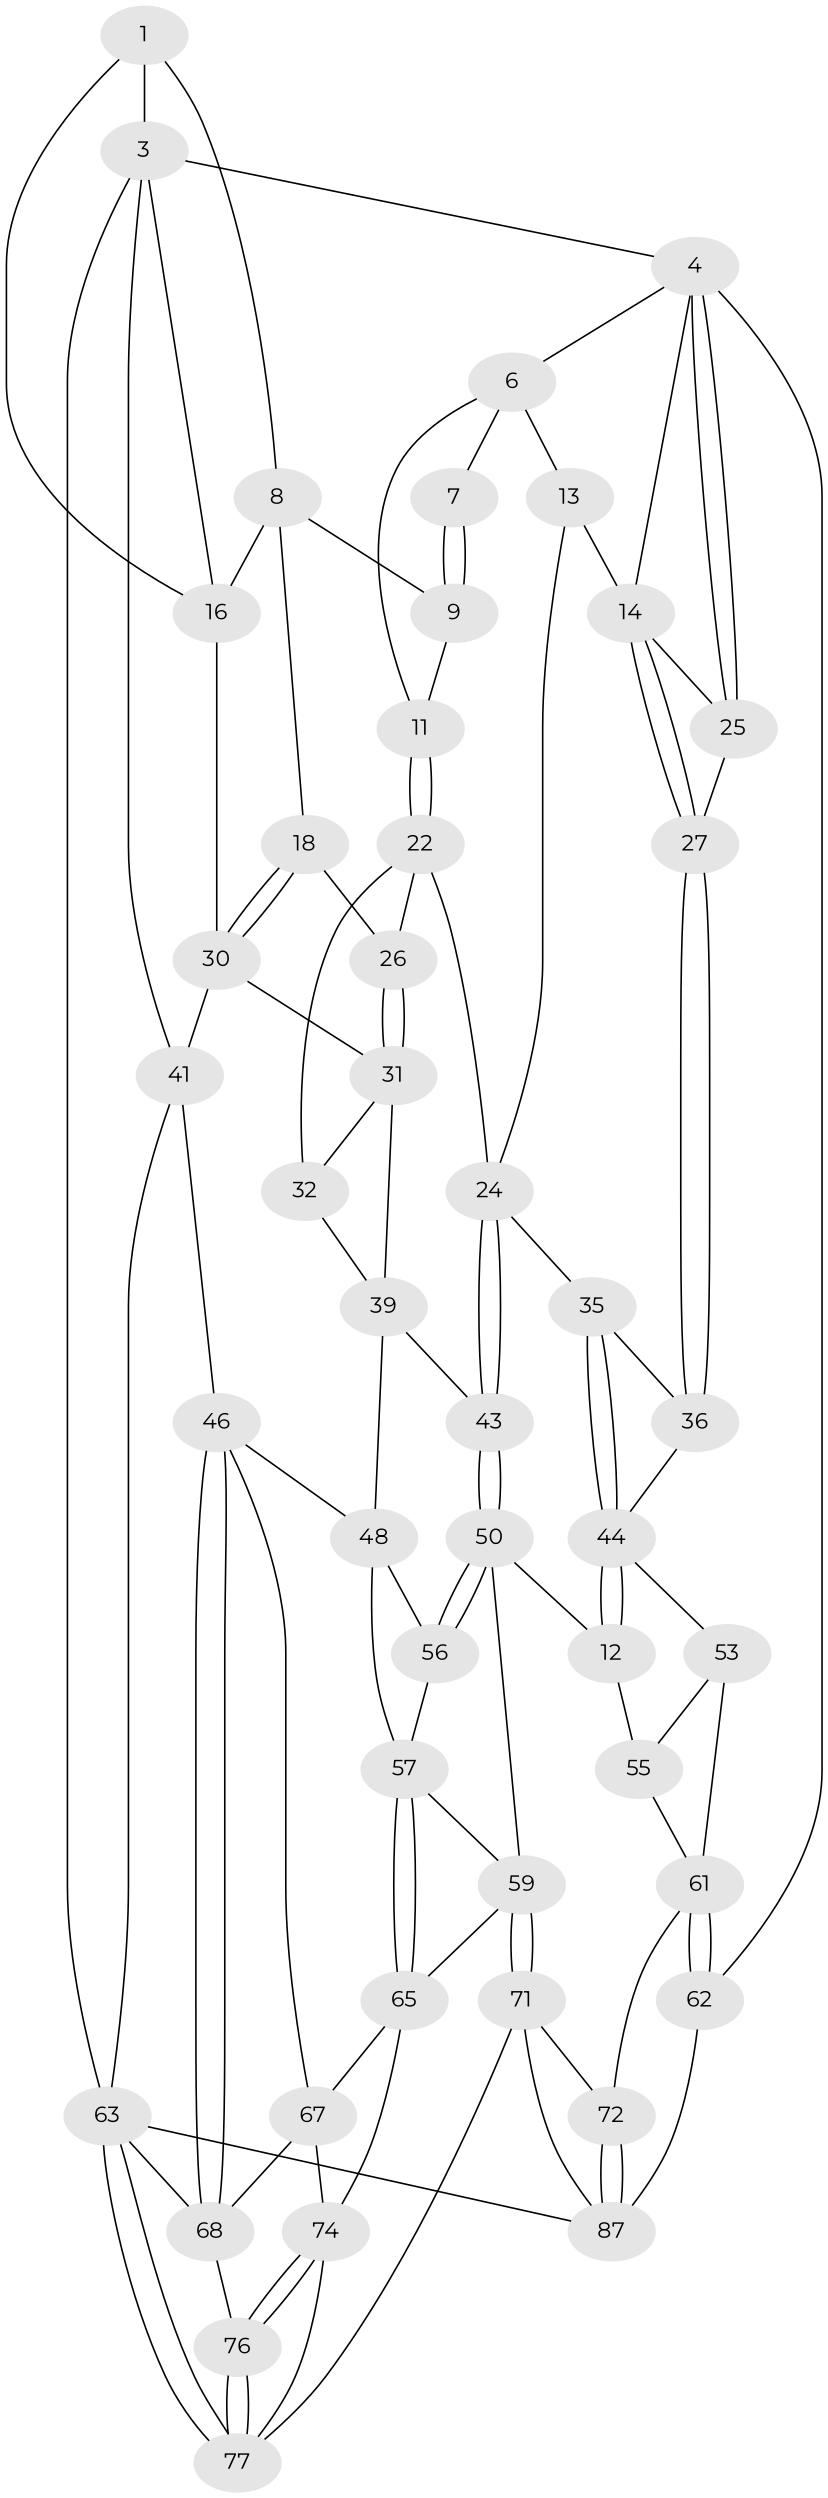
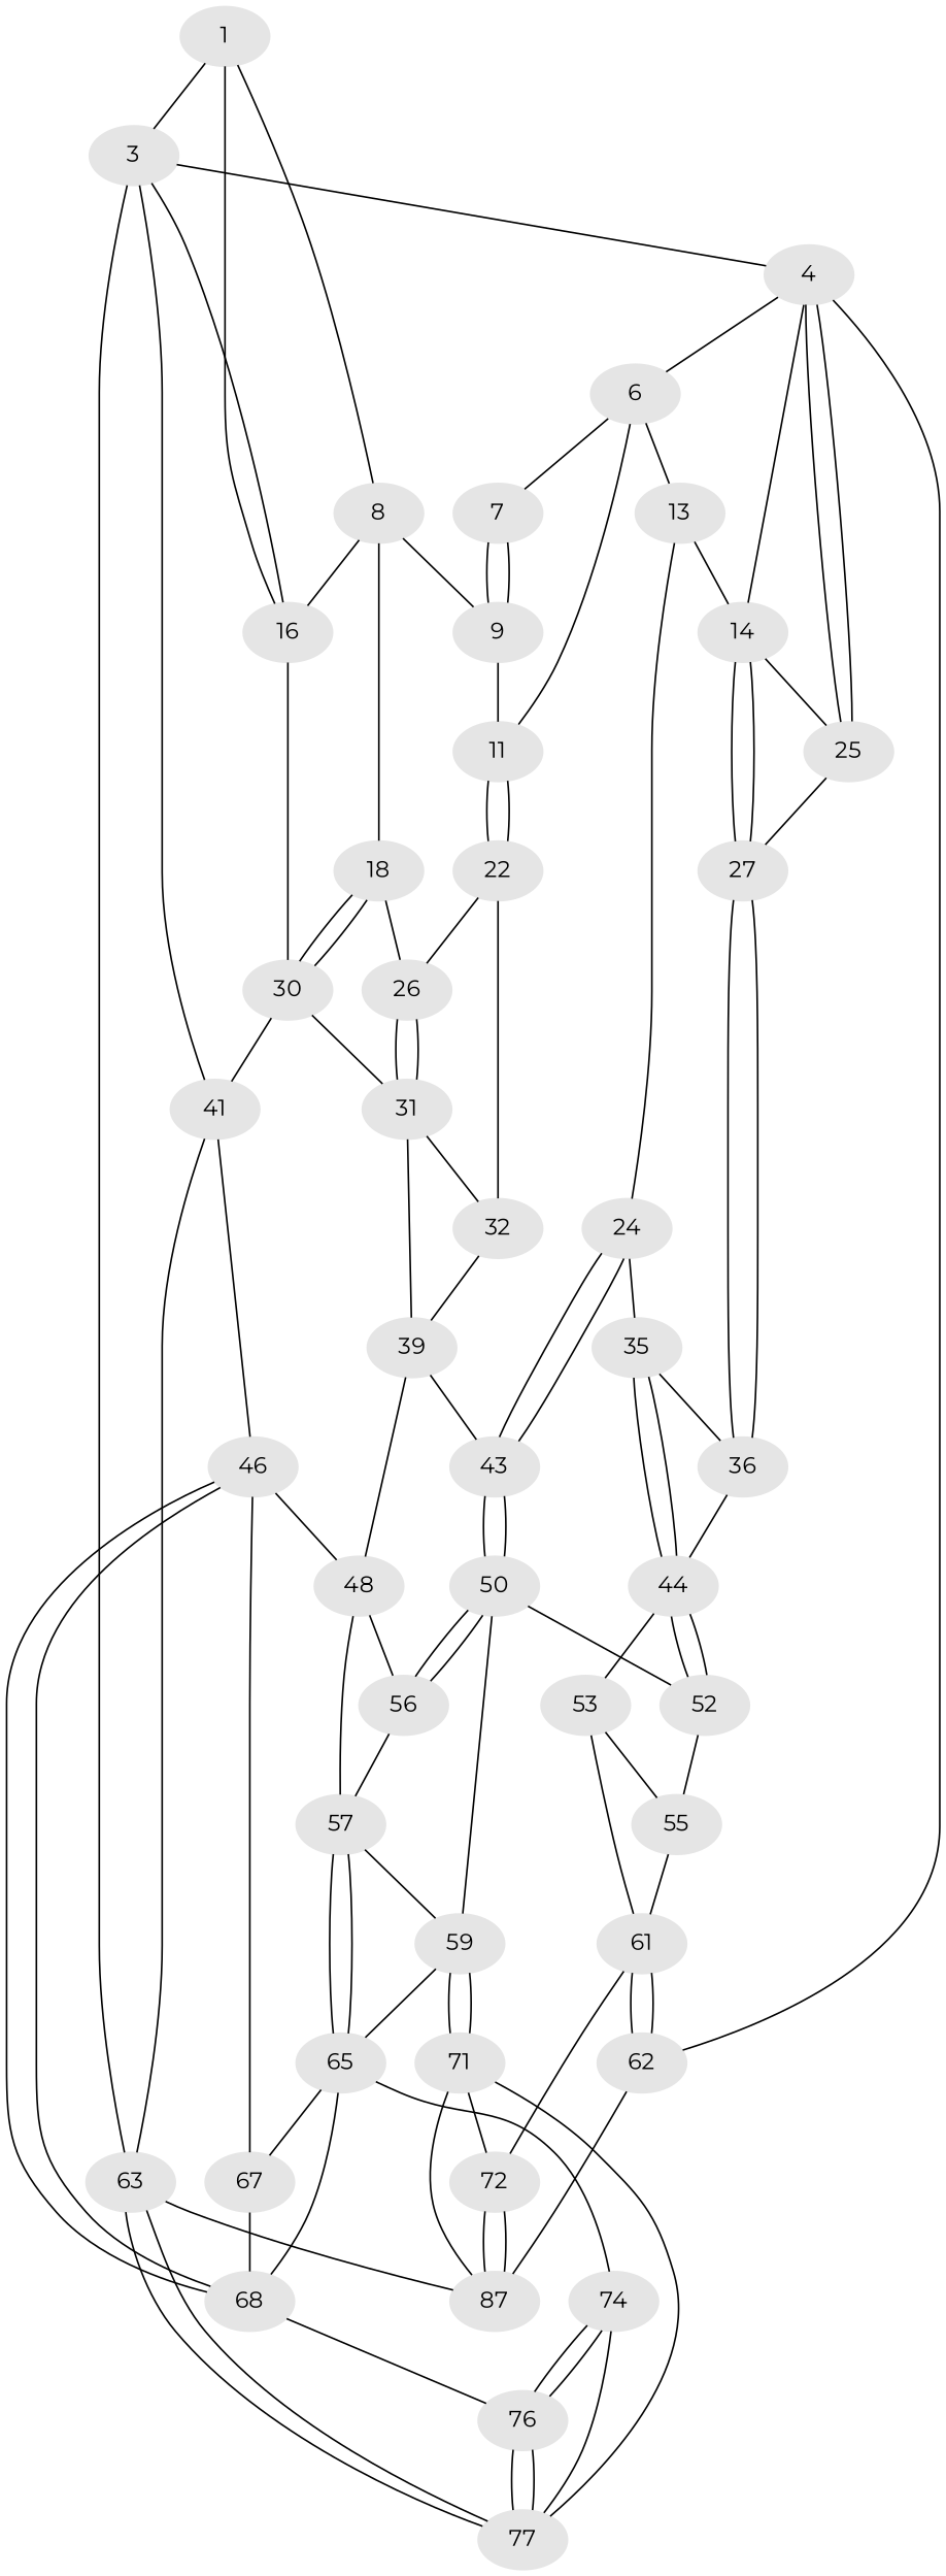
  graph {
    fontname=Montserrat
    node [color=gray90 fontname=Montserrat style=filled]
    edge [fontname=Montserrat]
    1 [super="+2"]
    3 [super="+28"]
    8 [super="+17"]
    16 [super="+29"]
    4 [super="+5"]
    41 [super="+42"]
    63 [super="+64"]
    9 [super="+10"]
    18 [super="+19"]
    30 [super="+33"]
    6 [super="+12"]
    14 [super="+15"]
    n13 [label=25 super="+21"]
    62
    46 [super="+47"]
    68 [super="+69"]
    n17 [label=87 super="+81"]
    77 [super="+78"]
    7
    11
    13
    27
    22 [super="+23"]
    24 [super="+25"]
    26
    32
    35
    43
    36 [super="+37"]
    31 [super="+34"]
    39 [super="+40"]
    44 [super="+45"]
    50 [super="+51"]
    48 [super="+49"]
    53 [super="+54"]
-   52 [label=12]
+   52
    55
    61 [super="+73"]
    56
    57 [super="+58"]
    67 [super="+70"]
    59 [super="+60"]
    74 [super="+75"]
    76
    65 [super="+66"]
    71 [super="+79"]
    72
    1 -- 3
    1 -- 8
    1 -- 16
    3 -- 16
    3 -- 4
    3 -- 41
    3 -- 63
    8 -- 16
    8 -- 9
    8 -- 18
    16 -- 30
    4 -- 6
    4 -- 14
    4 -- n13
    4 -- n13
    4 -- 62
    41 -- 63
    41 -- 46
-   63 -- 68
+   65 -- 68
    63 -- n17
    63 -- 77
    63 -- 77
    9 -- 11
    18 -- 30
    18 -- 30
    18 -- 26
    30 -- 41
    30 -- 31
    6 -- 7
    6 -- 11
    6 -- 13
    14 -- n13
    14 -- 27
    14 -- 27
    n13 -- 27
    62 -- n17 [weight=2]
    46 -- 68
    46 -- 68
    46 -- 48
    46 -- 67
    68 -- 76
    7 -- 9
    7 -- 9
    11 -- 22
    11 -- 22
    13 -- 14
    13 -- 24
    27 -- 36
    27 -- 36
-   22 -- 24
    22 -- 26
    22 -- 32
    24 -- 35
    24 -- 43
    24 -- 43
    26 -- 31
    26 -- 31
    32 -- 39
    35 -- 36
    35 -- 44
    35 -- 44
    43 -- 50
    43 -- 50
    36 -- 44
    31 -- 32
    31 -- 39
    39 -- 43
    39 -- 48
    44 -- 53
    44 -- 52
    44 -- 52
    50 -- 52
    50 -- 56
    50 -- 56
    50 -- 59
    48 -- 56
    48 -- 57
    53 -- 55
    53 -- 61
    52 -- 55
    55 -- 61
    61 -- 62
    61 -- 62
    61 -- 72
    56 -- 57
    57 -- 59
    57 -- 65
    57 -- 65
    67 -- 68
-   67 -- 74
    59 -- 65
    59 -- 71
    59 -- 71
    74 -- 77
    74 -- 76
    74 -- 76
    76 -- 77
    76 -- 77
    65 -- 67
    65 -- 74
    71 -- n17
    71 -- 77
    71 -- 72
    72 -- n17
    72 -- n17
  }
